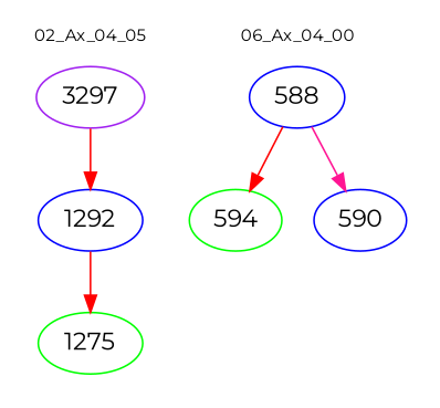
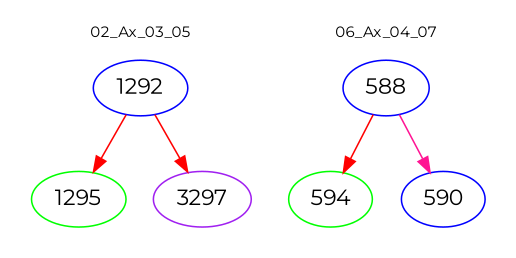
  digraph {
    fontname=Montserrat
    node [color=blue fontname=Montserrat]
    edge [color=red fontname=Montserrat]
    n1 [label=1292]
-   n2 [color=green label=1275]
+   n2 [color=green label=1295]
    n3 [color=purple label=3297]
    n4 [label=588]
    n5 [color=green label=594]
    n6 [label=590]
    subgraph cluster_1 {
      color=white
      fontsize=10
-     label="02_Ax_04_05"
+     label="02_Ax_03_05"
      n1
      n2
      n3
    }
    subgraph cluster_2 {
      color=white
      fontsize=10
-     label="06_Ax_04_00"
+     label="06_Ax_04_07"
      n4
      n5
      n6
    }
    n1 -> n2
-   n3 -> n1
+   n1 -> n3
    n4 -> n5
    n4 -> n6 [color=deeppink]
  }
